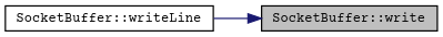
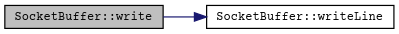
  digraph {
    rankdir=RL
    fontname="Courier Prime"
    node [color=black fontname="Courier Prime" fontsize=10 shape=record style=filled]
    n1 [fillcolor=grey75 fontcolor=black height=0.2 label="SocketBuffer::write" width=0.4]
    n2 [fillcolor=white height=0.2 label="SocketBuffer::writeLine" width=0.4]
-   n1 -> n2 [color=midnightblue dir=back fontname="Courier Prime" fontsize=10 labelfontname=Helvetica labelfontsize=10 style=solid]
+   n2 -> n1 [color=midnightblue dir=back fontname="Courier Prime" fontsize=10 labelfontname=Helvetica labelfontsize=10 style=solid]
  }
